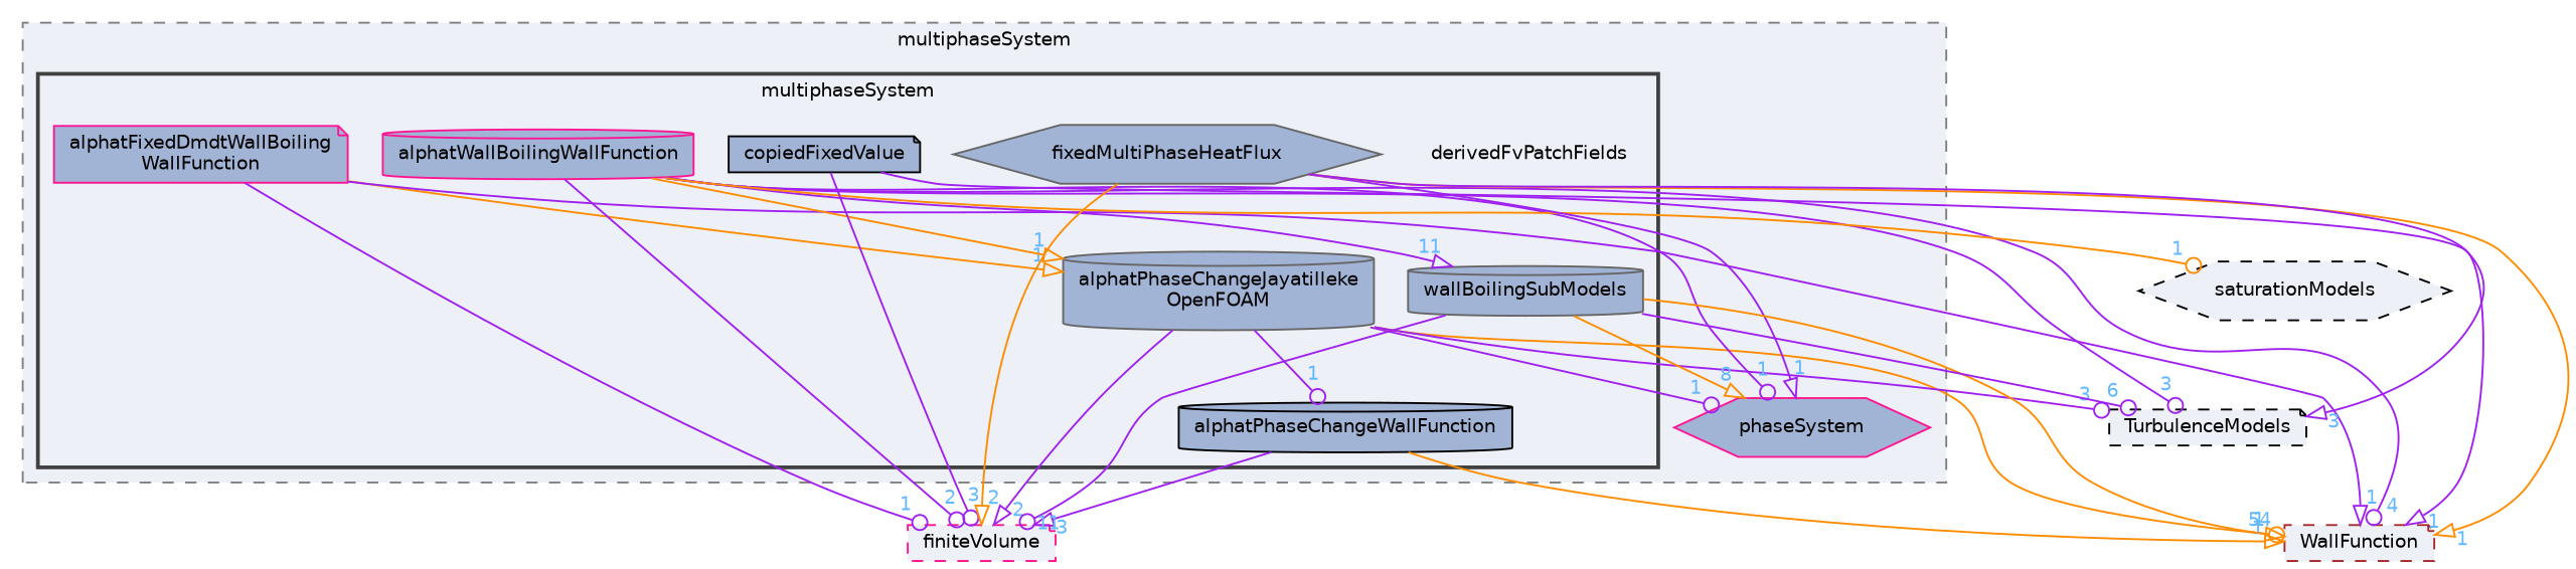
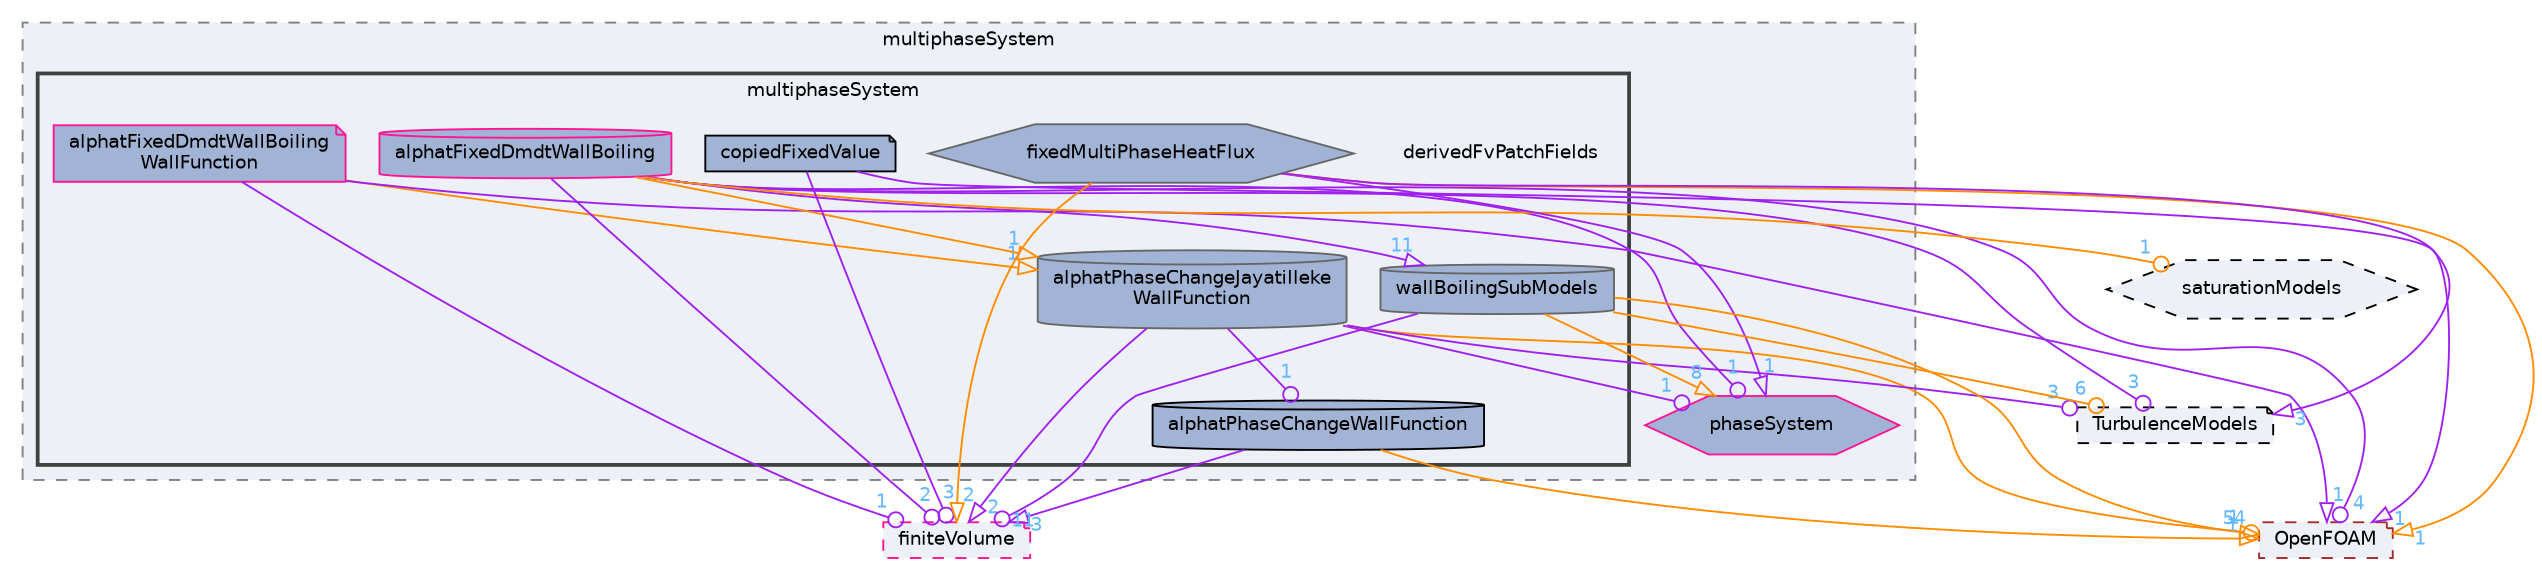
  digraph {
    compound=true
    fontname="DejaVu Sans"
    node [color=deeppink fontname="DejaVu Sans" fontsize=10 shape=note fillcolor="#a2b4d6" style=filled]
    edge [arrowhead=onormal color=purple fontcolor=steelblue1 fontname="DejaVu Sans" fontsize=10 headlabel=1 labeldistance=1.5 labelfontname=Helvetica labelfontsize=10]
    n1 [color=brown height=0.2 label=derivedFvPatchFields shape=plaintext width=0.4 fillcolor="" style=""]
    n2 [height=0.2 label="alphatFixedDmdtWallBoiling\lWallFunction" width=0.4]
-   n3 [color=gray40 height=0.2 label="alphatPhaseChangeJayatilleke\lOpenFOAM" shape=cylinder width=0.4]
+   n3 [color=gray40 height=0.2 label="alphatPhaseChangeJayatilleke\lWallFunction" shape=cylinder width=0.4]
    n4 [color=black height=0.2 label=alphatPhaseChangeWallFunction shape=cylinder width=0.4]
-   n5 [height=0.2 label=alphatWallBoilingWallFunction shape=cylinder width=0.4]
+   n5 [height=0.2 label=alphatFixedDmdtWallBoiling shape=cylinder width=0.4]
    n6 [color=black height=0.2 label=copiedFixedValue width=0.4]
    n7 [color=gray40 height=0.2 label=fixedMultiPhaseHeatFlux shape=hexagon width=0.4]
    n8 [color=gray40 height=0.2 label=wallBoilingSubModels shape=cylinder width=0.4]
    n9 [height=0.2 label=phaseSystem shape=hexagon width=0.4]
    n10 [fillcolor="#edf0f7" height=0.2 label=finiteVolume style="filled,dashed" width=0.4]
-   n11 [color=brown fillcolor="#edf0f7" height=0.2 label=WallFunction style="filled,dashed" width=0.4]
+   n11 [color=brown fillcolor="#edf0f7" height=0.2 label=OpenFOAM style="filled,dashed" width=0.4]
    n12 [color=black fillcolor="#edf0f7" height=0.2 label=TurbulenceModels style="filled,dashed" width=0.4]
    n13 [color=black fillcolor="#edf0f7" height=0.2 label=saturationModels shape=hexagon style="filled,dashed" width=0.4]
    subgraph cluster_1 {
      bgcolor="#edf0f7"
      fontsize=10
      label=multiphaseSystem
      pencolor=grey50
      style="filled,dashed"
      n9
      subgraph cluster_2 {
        bgcolor="#edf0f7"
        fontsize=10
        label=multiphaseSystem
        pencolor=grey25
        style="filled,bold"
        n1
        n2
        n3
        n4
        n5
        n6
        n7
        n8
      }
    }
    n2 -> n3 [color=darkorange]
    n2 -> n10 [arrowhead=odot]
    n2 -> n11
    n3 -> n4 [arrowhead=odot]
    n3 -> n9 [arrowhead=odot]
    n3 -> n10 [headlabel=2]
    n3 -> n11 [arrowhead=odot color=darkorange]
    n3 -> n12 [arrowhead=odot headlabel=3]
    n4 -> n10 [headlabel=3]
    n4 -> n11 [color=darkorange]
    n5 -> n3 [color=darkorange]
    n5 -> n8 [headlabel=11]
    n5 -> n9 [arrowhead=odot]
    n5 -> n10 [arrowhead=odot headlabel=2]
    n5 -> n11 [arrowhead=odot headlabel=4]
    n5 -> n12 [arrowhead=odot headlabel=3]
    n5 -> n13 [arrowhead=odot color=darkorange]
    n6 -> n10 [arrowhead=odot headlabel=3]
    n6 -> n11
    n7 -> n9
    n7 -> n10 [color=darkorange headlabel=2]
    n7 -> n11 [color=darkorange]
    n7 -> n12 [headlabel=3]
    n8 -> n9 [color=darkorange headlabel=8]
    n8 -> n10 [arrowhead=odot headlabel=11]
    n8 -> n11 [color=darkorange headlabel=54]
-   n8 -> n12 [arrowhead=odot headlabel=6]
+   n8 -> n12 [arrowhead=odot color=darkorange headlabel=6]
  }
